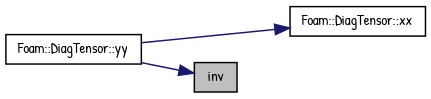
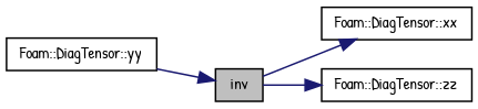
  digraph {
    fontname="Patrick Hand"
    rankdir=LR
    node [color=black fontname="Patrick Hand" fontsize=10 shape=record]
    edge [color=midnightblue fontname="Patrick Hand" fontsize=10 labelfontname=Helvetica labelfontsize=10 style=solid]
    n1 [fillcolor=grey75 fontcolor=black height=0.2 label=inv style=filled width=0.4]
    n2 [height=0.2 label="Foam::DiagTensor::xx" width=0.4]
+   n3 [height=0.2 label="Foam::DiagTensor::zz" width=0.4]
    n4 [height=0.2 label="Foam::DiagTensor::yy" width=0.4]
-   n4 -> n2
+   n1 -> n2
+   n1 -> n3
    n4 -> n1
  }
